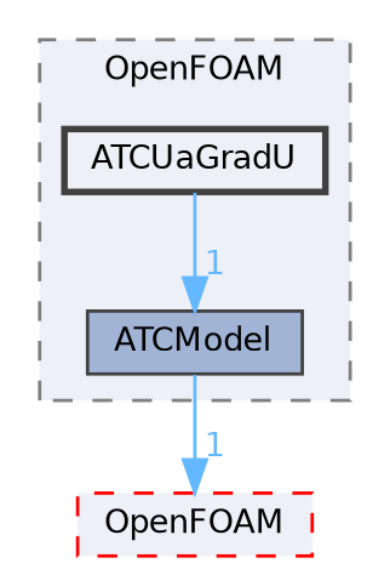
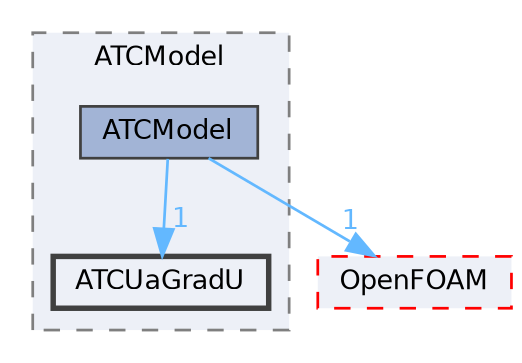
  digraph {
    compound=true
    node [color=grey25 fillcolor="#edf0f7" fontname=Helvetica fontsize=10 shape=box]
    edge [color=steelblue1 fontcolor=steelblue1 fontname=Helvetica fontsize=10 headlabel=1 labeldistance=1.5 labelfontname=Helvetica labelfontsize=10]
    n1 [fillcolor="#a2b4d6" height=0.2 label=ATCModel style=filled width=0.4]
    n2 [height=0.2 label=ATCUaGradU style="filled,bold" width=0.4]
    n3 [color=red height=0.2 label=OpenFOAM style="filled,dashed" width=0.4]
    subgraph cluster_1 {
      bgcolor="#edf0f7"
      fontname=Helvetica
      fontsize=10
-     label=OpenFOAM
+     label=ATCModel
      pencolor=grey50
      style="filled,dashed"
      n1
      n2
    }
    n1 -> n3
-   n2 -> n1
+   n1 -> n2
  }
